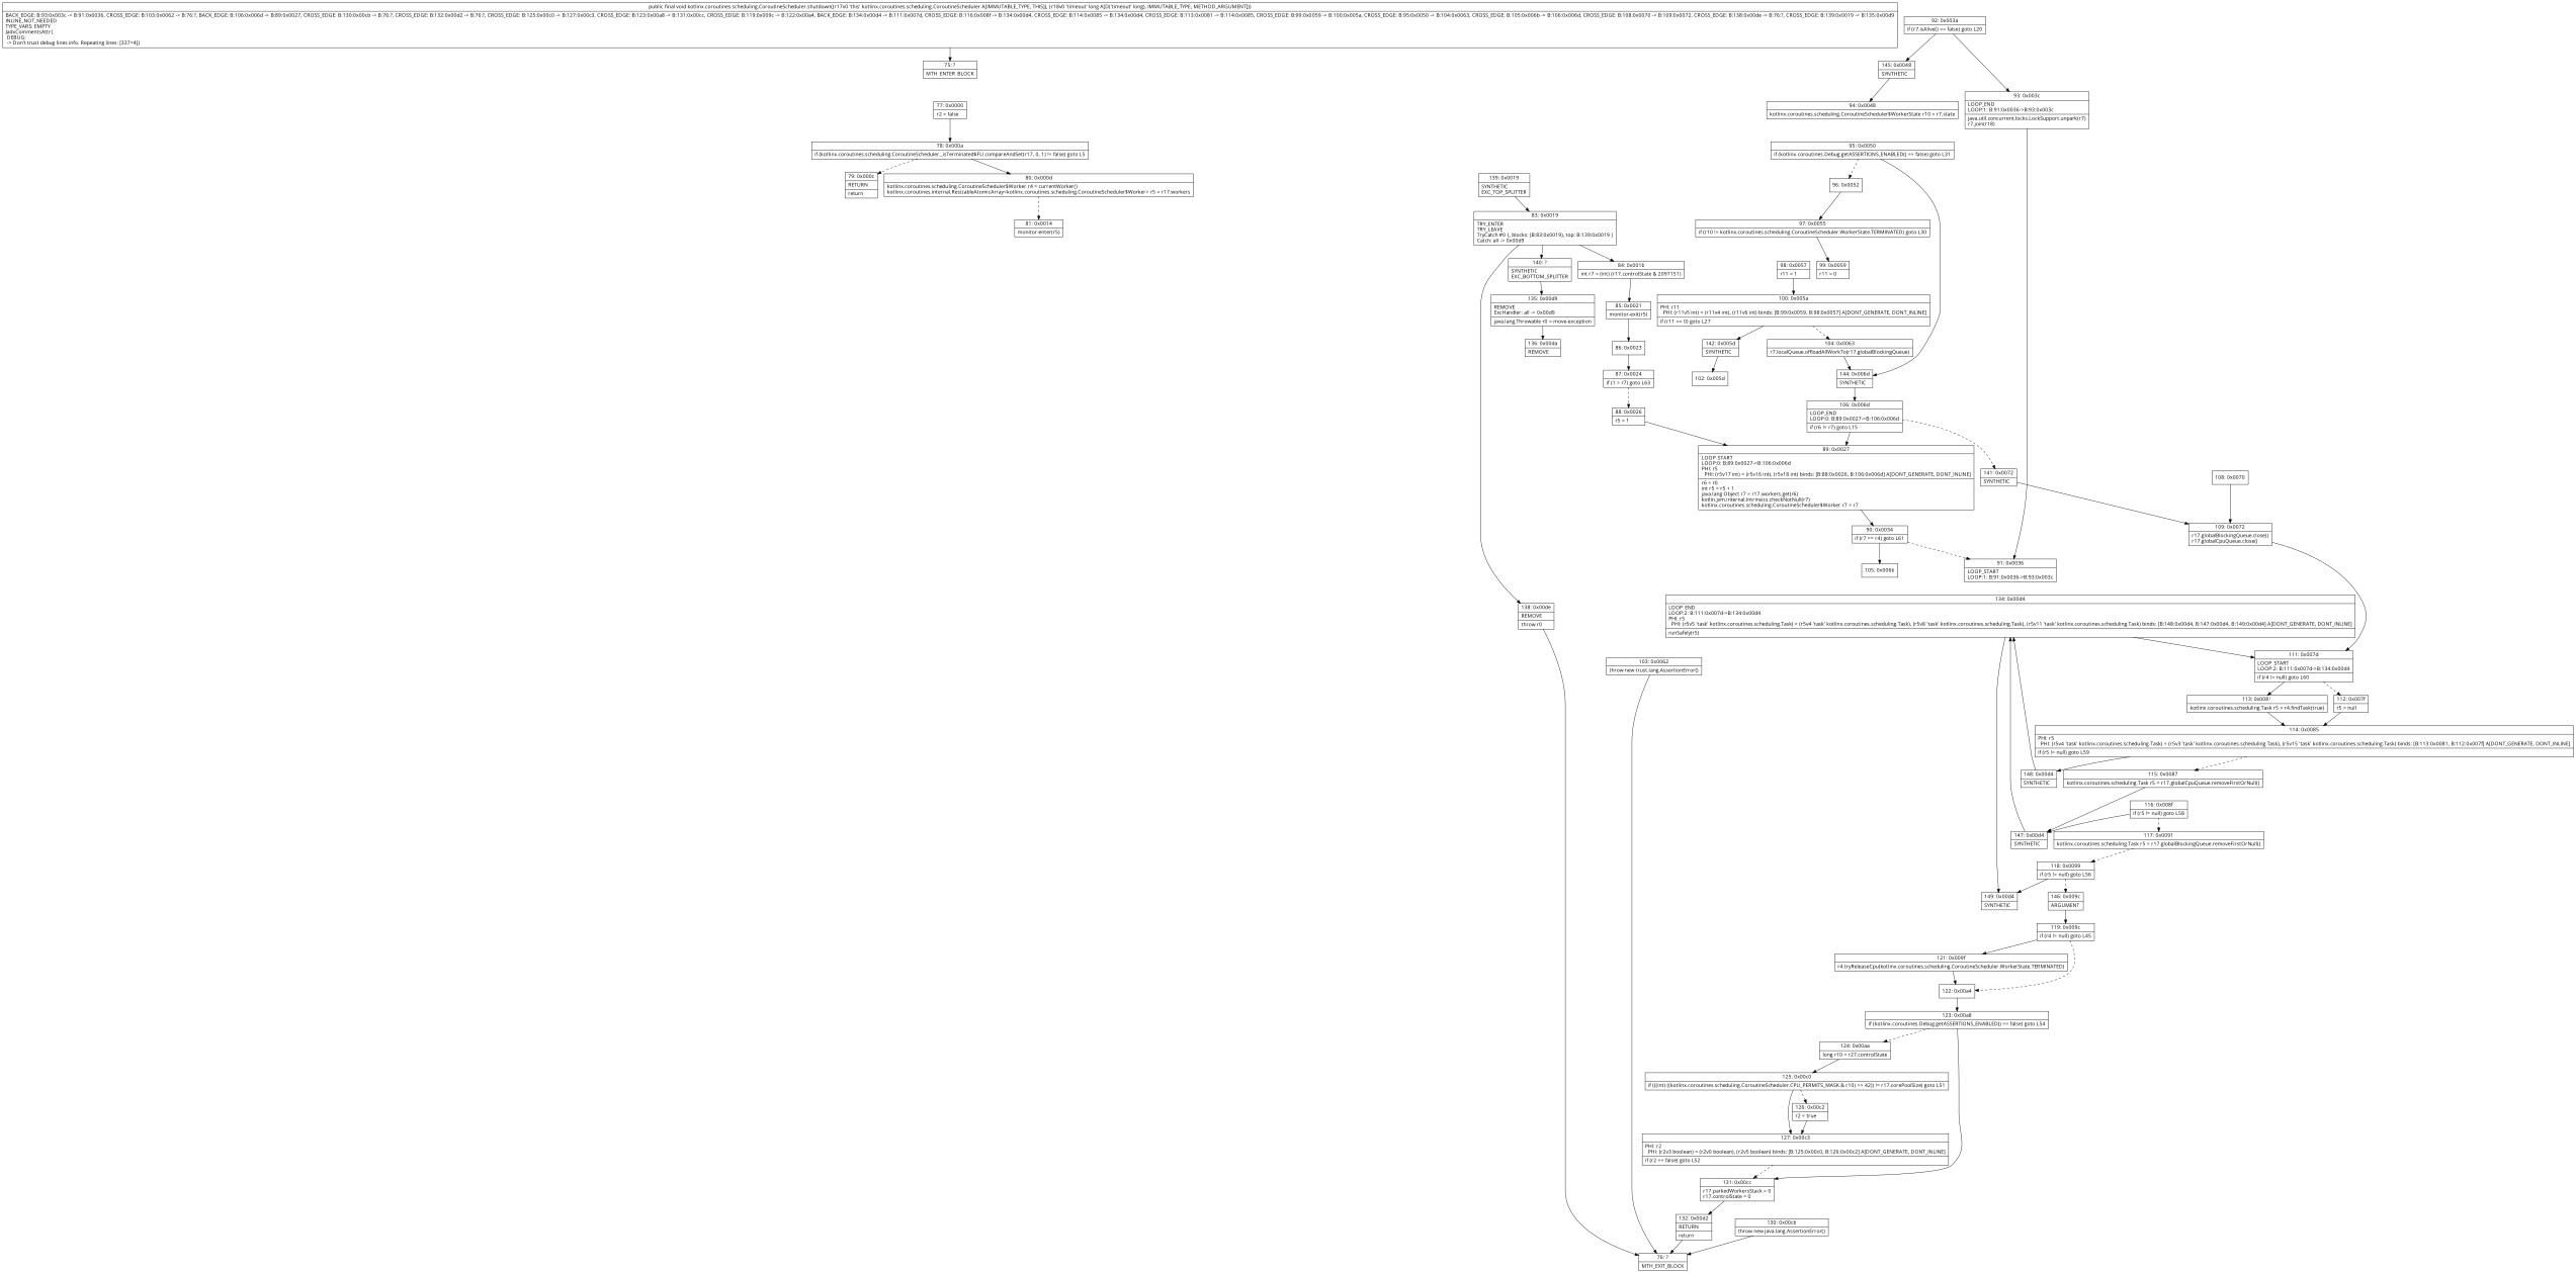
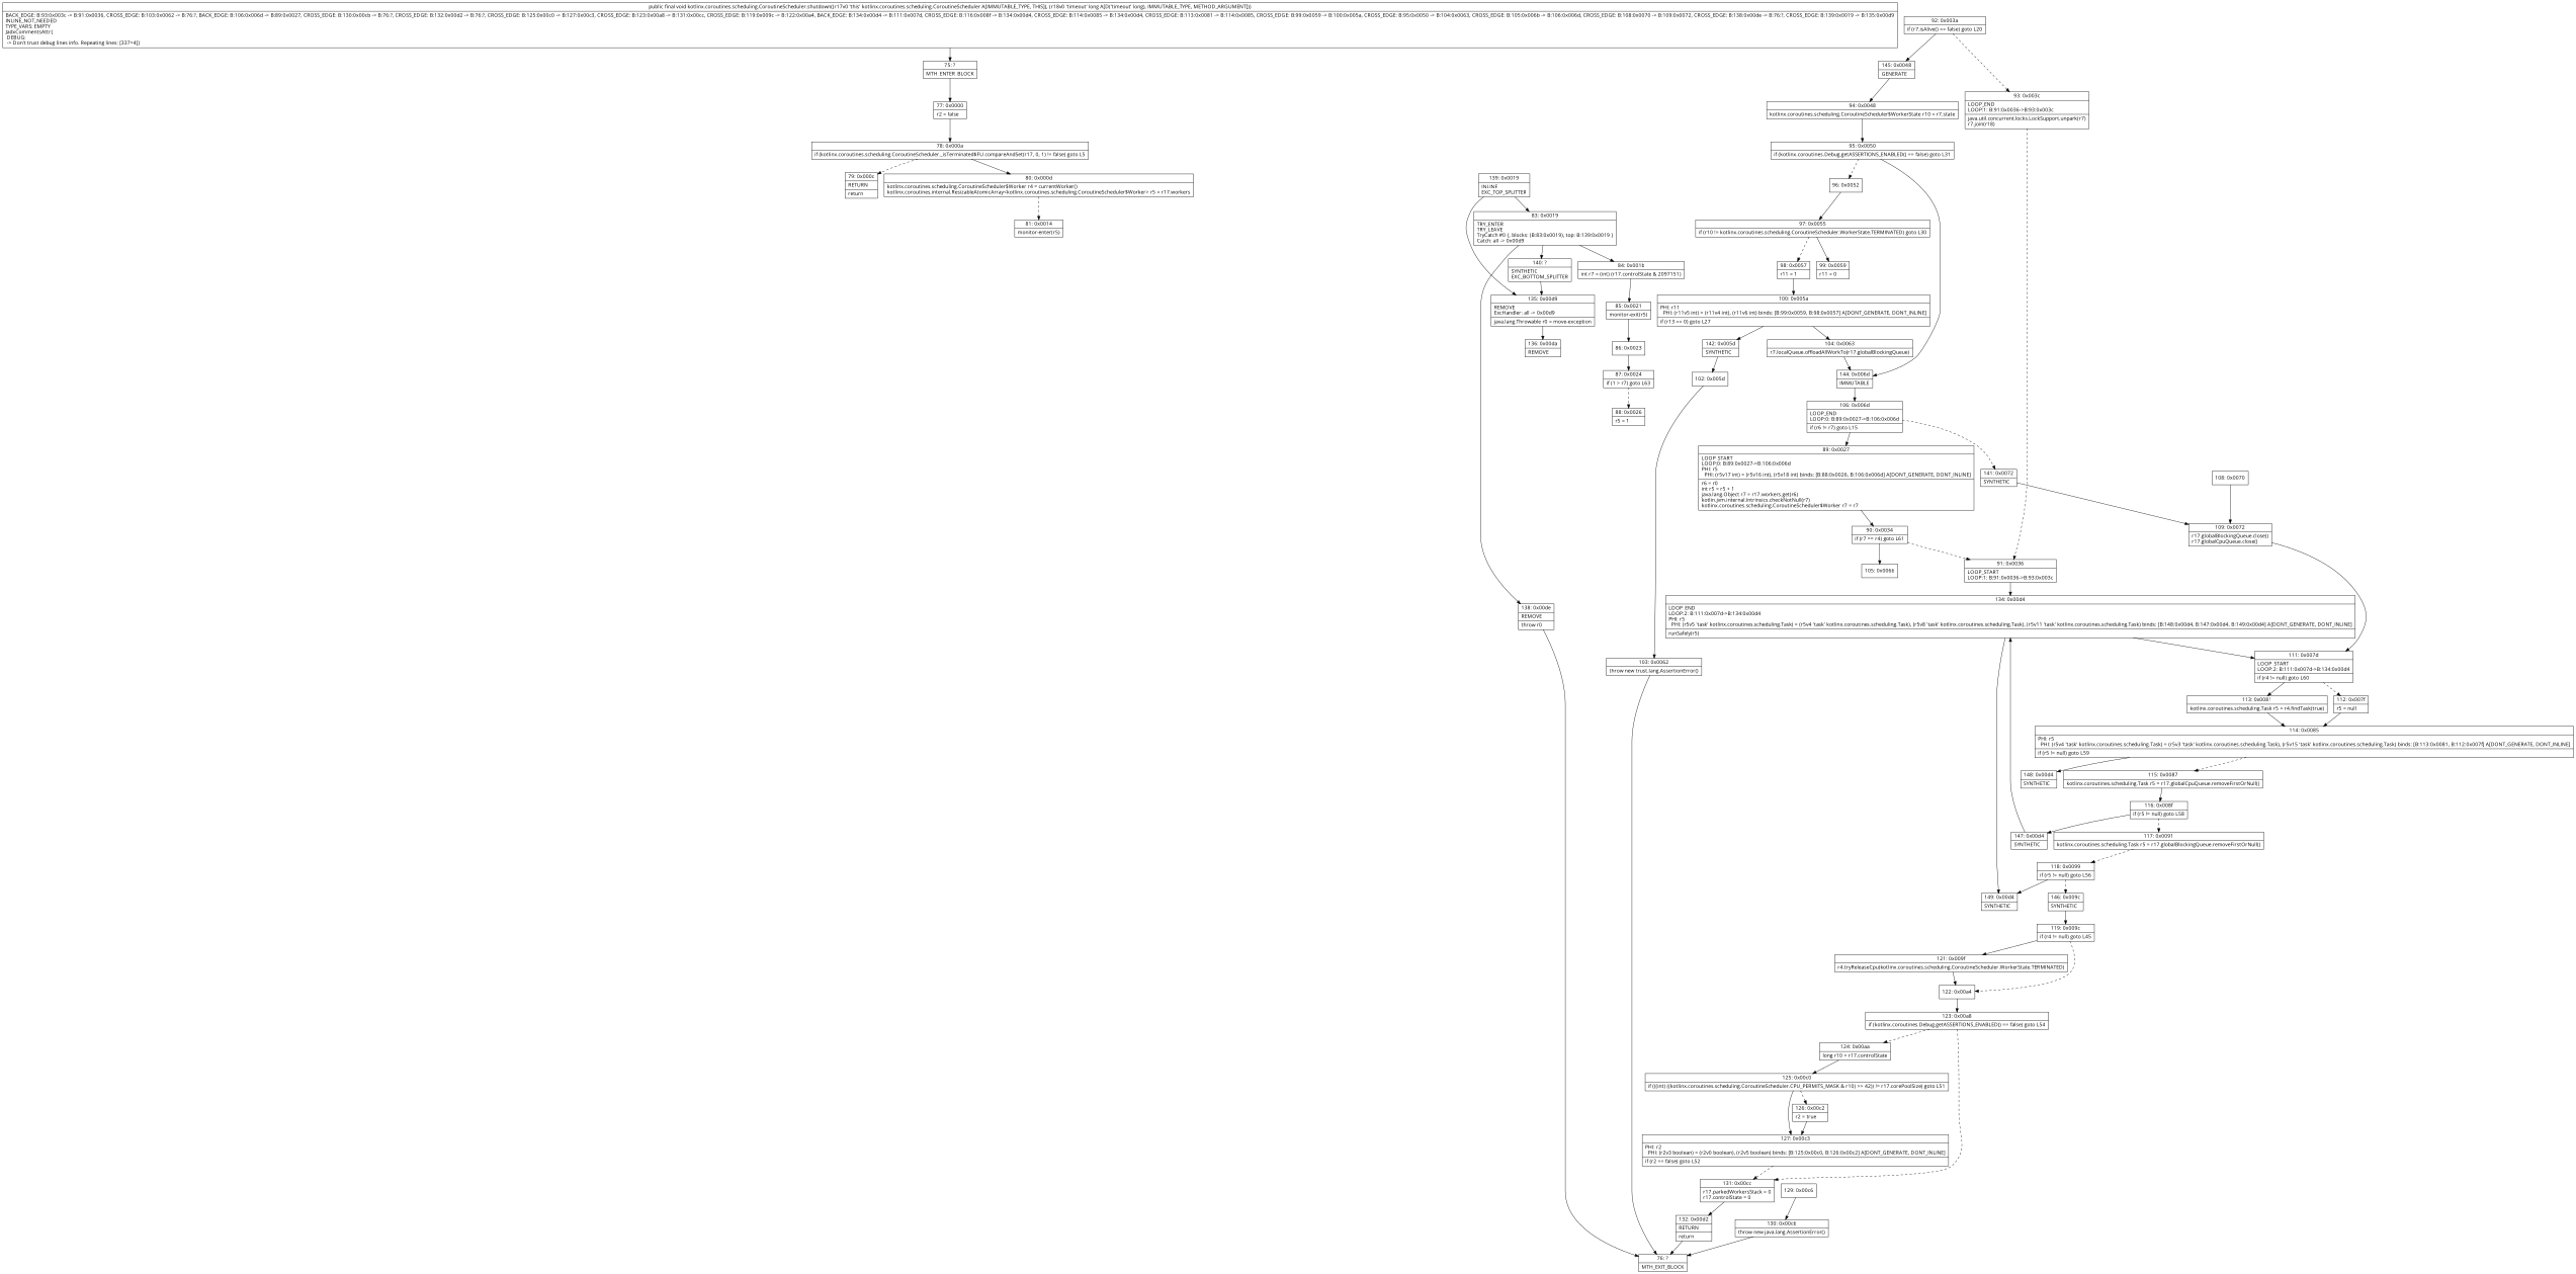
  digraph {
    fontname="Open Sans"
    node [fontname="Open Sans" shape=record]
    edge [fontname="Open Sans"]
    n1 [label="{75\:\ ?|MTH_ENTER_BLOCK\l}"]
    n2 [label="{77\:\ 0x0000|r2 = false\l}"]
    n3 [label="{78\:\ 0x000a|if (kotlinx.coroutines.scheduling.CoroutineScheduler._isTerminated$FU.compareAndSet(r17, 0, 1) != false) goto L5\l}"]
    n4 [label="{79\:\ 0x000c|RETURN\l|return\l}"]
    n5 [label="{80\:\ 0x000d|kotlinx.coroutines.scheduling.CoroutineScheduler$Worker r4 = currentWorker()\lkotlinx.coroutines.internal.ResizableAtomicArray\<kotlinx.coroutines.scheduling.CoroutineScheduler$Worker\> r5 = r17.workers\l}"]
    n6 [label="{81\:\ 0x0014|monitor\-enter(r5)\l}"]
    n7 [label="{76\:\ ?|MTH_EXIT_BLOCK\l}"]
-   n8 [label="{139\:\ 0x0019|SYNTHETIC\lEXC_TOP_SPLITTER\l}"]
+   n8 [label="{139\:\ 0x0019|INLINE\lEXC_TOP_SPLITTER\l}"]
    n9 [label="{83\:\ 0x0019|TRY_ENTER\lTRY_LEAVE\lTryCatch #0 \{, blocks: (B:83:0x0019), top: B:139:0x0019 \}\lCatch: all \-\> 0x00d9\l}"]
    n10 [label="{135\:\ 0x00d9|REMOVE\lExcHandler: all \-\> 0x00d9\l|java.lang.Throwable r0 = move\-exception\l}"]
    n11 [label="{84\:\ 0x001b|int r7 = (int) (r17.controlState & 2097151)\l}"]
    n12 [label="{140\:\ ?|SYNTHETIC\lEXC_BOTTOM_SPLITTER\l}"]
    n13 [label="{138\:\ 0x00de|REMOVE\l|throw r0\l}"]
    n14 [label="{136\:\ 0x00da|REMOVE\l}"]
    n15 [label="{85\:\ 0x0021|monitor\-exit(r5)\l}"]
    n16 [label="{86\:\ 0x0023}"]
    n17 [label="{87\:\ 0x0024|if (1 \> r7) goto L63\l}"]
    n18 [label="{88\:\ 0x0026|r5 = 1\l}"]
    n19 [label="{89\:\ 0x0027|LOOP_START\lLOOP:0: B:89:0x0027\-\>B:106:0x006d\lPHI: r5 \l  PHI: (r5v17 int) = (r5v16 int), (r5v18 int) binds: [B:88:0x0026, B:106:0x006d] A[DONT_GENERATE, DONT_INLINE]\l|r6 = r0\lint r5 = r5 + 1\ljava.lang.Object r7 = r17.workers.get(r6)\lkotlin.jvm.internal.Intrinsics.checkNotNull(r7)\lkotlinx.coroutines.scheduling.CoroutineScheduler$Worker r7 = r7\l}"]
    n20 [label="{108\:\ 0x0070}"]
    n21 [label="{109\:\ 0x0072|r17.globalBlockingQueue.close()\lr17.globalCpuQueue.close()\l}"]
    n22 [label="{90\:\ 0x0034|if (r7 == r4) goto L61\l}"]
    n23 [label="{91\:\ 0x0036|LOOP_START\lLOOP:1: B:91:0x0036\-\>B:93:0x003c\l}"]
    n24 [label="{105\:\ 0x006b}"]
    n25 [label="{92\:\ 0x003a|if (r7.isAlive() == false) goto L20\l}"]
    n26 [label="{93\:\ 0x003c|LOOP_END\lLOOP:1: B:91:0x0036\-\>B:93:0x003c\l|java.util.concurrent.locks.LockSupport.unpark(r7)\lr7.join(r18)\l}"]
-   n27 [label="{145\:\ 0x0048|SYNTHETIC\l}"]
+   n27 [label="{145\:\ 0x0048|GENERATE\l}"]
    n28 [label="{94\:\ 0x0048|kotlinx.coroutines.scheduling.CoroutineScheduler$WorkerState r10 = r7.state\l}"]
    n29 [label="{95\:\ 0x0050|if (kotlinx.coroutines.Debug.getASSERTIONS_ENABLED() == false) goto L31\l}"]
    n30 [label="{96\:\ 0x0052}"]
-   n31 [label="{144\:\ 0x006d|SYNTHETIC\l}"]
+   n31 [label="{144\:\ 0x006d|IMMUTABLE\l}"]
    n32 [label="{97\:\ 0x0055|if (r10 != kotlinx.coroutines.scheduling.CoroutineScheduler.WorkerState.TERMINATED) goto L30\l}"]
    n33 [label="{104\:\ 0x0063|r7.localQueue.offloadAllWorkTo(r17.globalBlockingQueue)\l}"]
    n34 [label="{98\:\ 0x0057|r11 = 1\l}"]
    n35 [label="{99\:\ 0x0059|r11 = 0\l}"]
-   n36 [label="{100\:\ 0x005a|PHI: r11 \l  PHI: (r11v5 int) = (r11v4 int), (r11v6 int) binds: [B:99:0x0059, B:98:0x0057] A[DONT_GENERATE, DONT_INLINE]\l|if (r11 == 0) goto L27\l}"]
+   n36 [label="{100\:\ 0x005a|PHI: r11 \l  PHI: (r11v5 int) = (r11v4 int), (r11v6 int) binds: [B:99:0x0059, B:98:0x0057] A[DONT_GENERATE, DONT_INLINE]\l|if (r13 == 0) goto L27\l}"]
    n37 [label="{142\:\ 0x005d|SYNTHETIC\l}"]
    n38 [label="{102\:\ 0x005d}"]
    n39 [label="{103\:\ 0x0062|throw new trust.lang.AssertionError()\l}"]
    n40 [label="{106\:\ 0x006d|LOOP_END\lLOOP:0: B:89:0x0027\-\>B:106:0x006d\l|if (r6 != r7) goto L15\l}"]
    n41 [label="{141\:\ 0x0072|SYNTHETIC\l}"]
    n42 [label="{111\:\ 0x007d|LOOP_START\lLOOP:2: B:111:0x007d\-\>B:134:0x00d4\l|if (r4 != null) goto L60\l}"]
    n43 [label="{112\:\ 0x007f|r5 = null\l}"]
    n44 [label="{113\:\ 0x0081|kotlinx.coroutines.scheduling.Task r5 = r4.findTask(true)\l}"]
    n45 [label="{114\:\ 0x0085|PHI: r5 \l  PHI: (r5v4 'task' kotlinx.coroutines.scheduling.Task) = (r5v3 'task' kotlinx.coroutines.scheduling.Task), (r5v15 'task' kotlinx.coroutines.scheduling.Task) binds: [B:113:0x0081, B:112:0x007f] A[DONT_GENERATE, DONT_INLINE]\l|if (r5 != null) goto L59\l}"]
    n46 [label="{115\:\ 0x0087|kotlinx.coroutines.scheduling.Task r5 = r17.globalCpuQueue.removeFirstOrNull()\l}"]
    n47 [label="{148\:\ 0x00d4|SYNTHETIC\l}"]
    n48 [label="{116\:\ 0x008f|if (r5 != null) goto L58\l}"]
    n49 [label="{134\:\ 0x00d4|LOOP_END\lLOOP:2: B:111:0x007d\-\>B:134:0x00d4\lPHI: r5 \l  PHI: (r5v5 'task' kotlinx.coroutines.scheduling.Task) = (r5v4 'task' kotlinx.coroutines.scheduling.Task), (r5v8 'task' kotlinx.coroutines.scheduling.Task), (r5v11 'task' kotlinx.coroutines.scheduling.Task) binds: [B:148:0x00d4, B:147:0x00d4, B:149:0x00d4] A[DONT_GENERATE, DONT_INLINE]\l|runSafely(r5)\l}"]
    n50 [label="{117\:\ 0x0091|kotlinx.coroutines.scheduling.Task r5 = r17.globalBlockingQueue.removeFirstOrNull()\l}"]
    n51 [label="{147\:\ 0x00d4|SYNTHETIC\l}"]
    n52 [label="{118\:\ 0x0099|if (r5 != null) goto L56\l}"]
-   n53 [label="{146\:\ 0x009c|ARGUMENT\l}"]
+   n53 [label="{146\:\ 0x009c|SYNTHETIC\l}"]
    n54 [label="{149\:\ 0x00d4|SYNTHETIC\l}"]
    n55 [label="{119\:\ 0x009c|if (r4 != null) goto L45\l}"]
    n56 [label="{121\:\ 0x009f|r4.tryReleaseCpu(kotlinx.coroutines.scheduling.CoroutineScheduler.WorkerState.TERMINATED)\l}"]
    n57 [label="{122\:\ 0x00a4}"]
    n58 [label="{123\:\ 0x00a8|if (kotlinx.coroutines.Debug.getASSERTIONS_ENABLED() == false) goto L54\l}"]
-   n59 [label="{124\:\ 0x00aa|long r10 = r27.controlState\l}"]
+   n59 [label="{124\:\ 0x00aa|long r10 = r17.controlState\l}"]
    n60 [label="{131\:\ 0x00cc|r17.parkedWorkersStack = 0\lr17.controlState = 0\l}"]
    n61 [label="{125\:\ 0x00c0|if (((int) ((kotlinx.coroutines.scheduling.CoroutineScheduler.CPU_PERMITS_MASK & r10) \>\> 42)) != r17.corePoolSize) goto L51\l}"]
    n62 [label="{132\:\ 0x00d2|RETURN\l|return\l}"]
    n63 [label="{126\:\ 0x00c2|r2 = true\l}"]
    n64 [label="{127\:\ 0x00c3|PHI: r2 \l  PHI: (r2v3 boolean) = (r2v0 boolean), (r2v5 boolean) binds: [B:125:0x00c0, B:126:0x00c2] A[DONT_GENERATE, DONT_INLINE]\l|if (r2 == false) goto L52\l}"]
+   n65 [label="{129\:\ 0x00c6}"]
    n66 [label="{130\:\ 0x00cb|throw new java.lang.AssertionError()\l}"]
    n67 [label="{public final void kotlinx.coroutines.scheduling.CoroutineScheduler.shutdown((r17v0 'this' kotlinx.coroutines.scheduling.CoroutineScheduler A[IMMUTABLE_TYPE, THIS]), (r18v0 'timeout' long A[D('timeout' long), IMMUTABLE_TYPE, METHOD_ARGUMENT]))  | BACK_EDGE: B:93:0x003c \-\> B:91:0x0036, CROSS_EDGE: B:103:0x0062 \-\> B:76:?, BACK_EDGE: B:106:0x006d \-\> B:89:0x0027, CROSS_EDGE: B:130:0x00cb \-\> B:76:?, CROSS_EDGE: B:132:0x00d2 \-\> B:76:?, CROSS_EDGE: B:125:0x00c0 \-\> B:127:0x00c3, CROSS_EDGE: B:123:0x00a8 \-\> B:131:0x00cc, CROSS_EDGE: B:119:0x009c \-\> B:122:0x00a4, BACK_EDGE: B:134:0x00d4 \-\> B:111:0x007d, CROSS_EDGE: B:116:0x008f \-\> B:134:0x00d4, CROSS_EDGE: B:114:0x0085 \-\> B:134:0x00d4, CROSS_EDGE: B:113:0x0081 \-\> B:114:0x0085, CROSS_EDGE: B:99:0x0059 \-\> B:100:0x005a, CROSS_EDGE: B:95:0x0050 \-\> B:104:0x0063, CROSS_EDGE: B:105:0x006b \-\> B:106:0x006d, CROSS_EDGE: B:108:0x0070 \-\> B:109:0x0072, CROSS_EDGE: B:138:0x00de \-\> B:76:?, CROSS_EDGE: B:139:0x0019 \-\> B:135:0x00d9\lINLINE_NOT_NEEDED\lTYPE_VARS: EMPTY\lJadxCommentsAttr\{\l DEBUG: \l \-\> Don't trust debug lines info. Repeating lines: [337=4]\}\l}"]
+   n1 -> n2
    n2 -> n3
    n3 -> n4 [style=dashed]
    n3 -> n5
    n5 -> n6 [style=dashed]
    n8 -> n9
+   n8 -> n10
    n9 -> n11
    n9 -> n12
    n9 -> n13
    n10 -> n14
    n11 -> n15
    n12 -> n10
    n13 -> n7
    n15 -> n16
    n16 -> n17
    n17 -> n18 [style=dashed]
-   n18 -> n19
    n19 -> n22
    n20 -> n21
    n21 -> n42
    n22 -> n23 [style=dashed]
    n22 -> n24
-   n25 -> n26 [style=solid]
+   n25 -> n26 [style=dashed]
    n25 -> n27
-   n26 -> n23
+   n26 -> n23 [style=dashed]
    n27 -> n28
+   n28 -> n29
    n29 -> n30 [style=dashed]
    n29 -> n31
    n30 -> n32
    n31 -> n40
+   n32 -> n34 [style=dashed]
    n32 -> n35
    n33 -> n31
    n34 -> n36
-   n36 -> n33 [style=dashed]
+   n36 -> n33 [style=solid]
    n36 -> n37
    n37 -> n38
+   n38 -> n39
    n39 -> n7
    n40 -> n19
    n40 -> n41 [style=dashed]
    n41 -> n21
    n42 -> n43 [style=dashed]
    n42 -> n44
    n43 -> n45
    n44 -> n45
    n45 -> n46 [style=dashed]
    n45 -> n47
-   n46 -> n51
-   n47 -> n49
+   n46 -> n48
+   n23 -> n49
    n48 -> n50 [style=dashed]
    n48 -> n51
    n49 -> n42
    n49 -> n54
    n50 -> n52 [style=dashed]
    n51 -> n49
    n52 -> n53 [style=dashed]
    n52 -> n54
    n53 -> n55
    n55 -> n56
    n55 -> n57 [style=dashed]
    n56 -> n57
    n57 -> n58
    n58 -> n59 [style=dashed]
-   n58 -> n60
+   n58 -> n60 [style=dashed]
    n59 -> n61
    n60 -> n62
    n61 -> n63 [style=dashed]
    n61 -> n64
    n62 -> n7
    n63 -> n64
    n64 -> n60 [style=dashed]
+   n65 -> n66
    n66 -> n7
    n67 -> n1
  }
